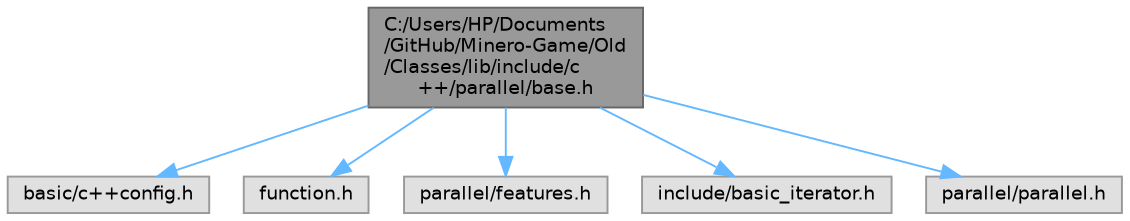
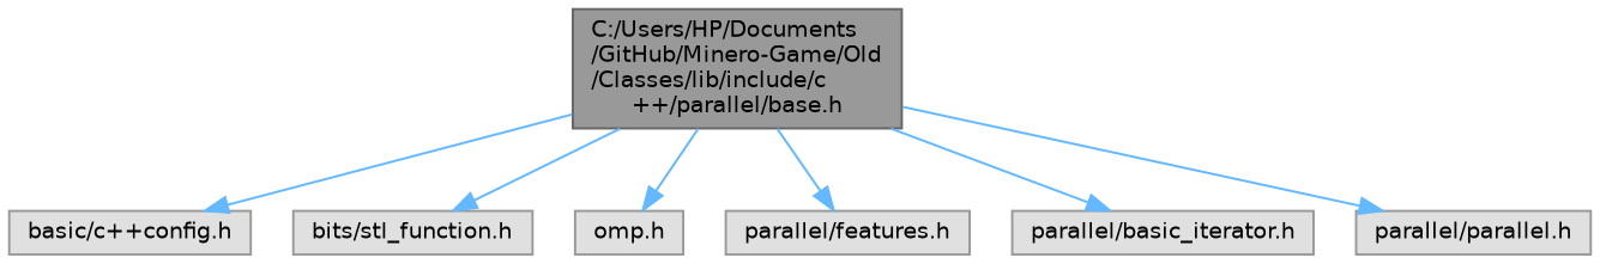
  digraph {
    node [color=grey60 fillcolor="#E0E0E0" fontname=Helvetica fontsize=10 shape=box style=filled]
    edge [color=steelblue1 fontname=Helvetica fontsize=10 labelfontname=Helvetica labelfontsize=10 style=solid]
    n1 [color=gray40 fillcolor=grey60 fontcolor=black height=0.2 label="C:/Users/HP/Documents\l/GitHub/Minero-Game/Old\l/Classes/lib/include/c\l++/parallel/base.h" width=0.4]
    n2 [height=0.2 label="basic/c++config.h" width=0.4]
-   n4 [height=0.2 label="function.h" width=0.4]
+   n3 [height=0.2 label="bits/stl_function.h" width=0.4]
+   n4 [height=0.2 label="omp.h" width=0.4]
    n5 [height=0.2 label="parallel/features.h" width=0.4]
-   n6 [height=0.2 label="include/basic_iterator.h" width=0.4]
+   n6 [height=0.2 label="parallel/basic_iterator.h" width=0.4]
    n7 [height=0.2 label="parallel/parallel.h" width=0.4]
    n1 -> n2
+   n1 -> n3
    n1 -> n4
    n1 -> n5
    n1 -> n6
    n1 -> n7
  }
